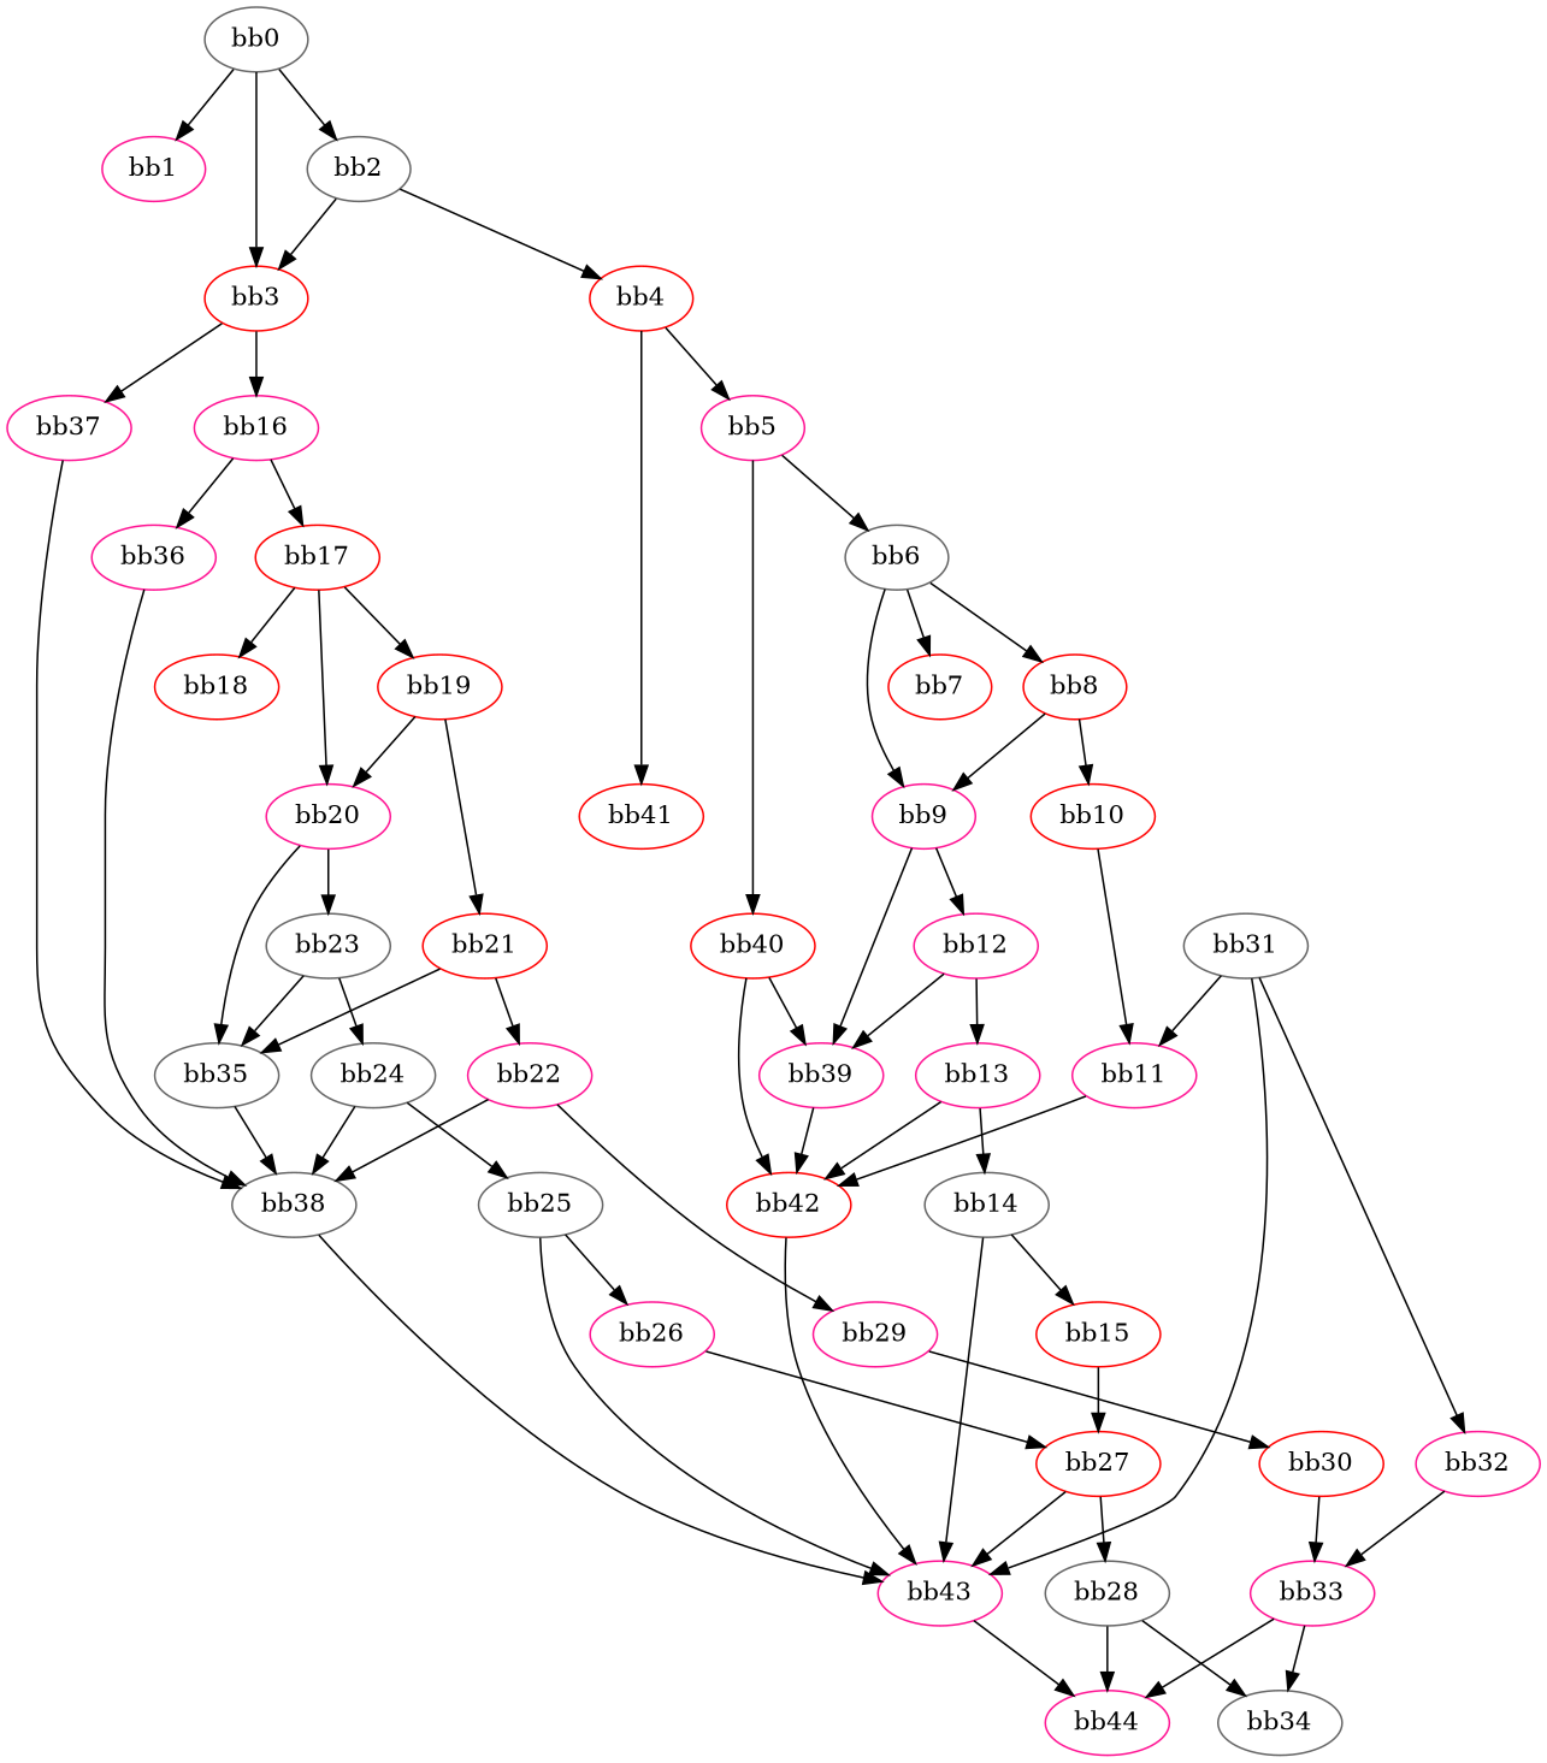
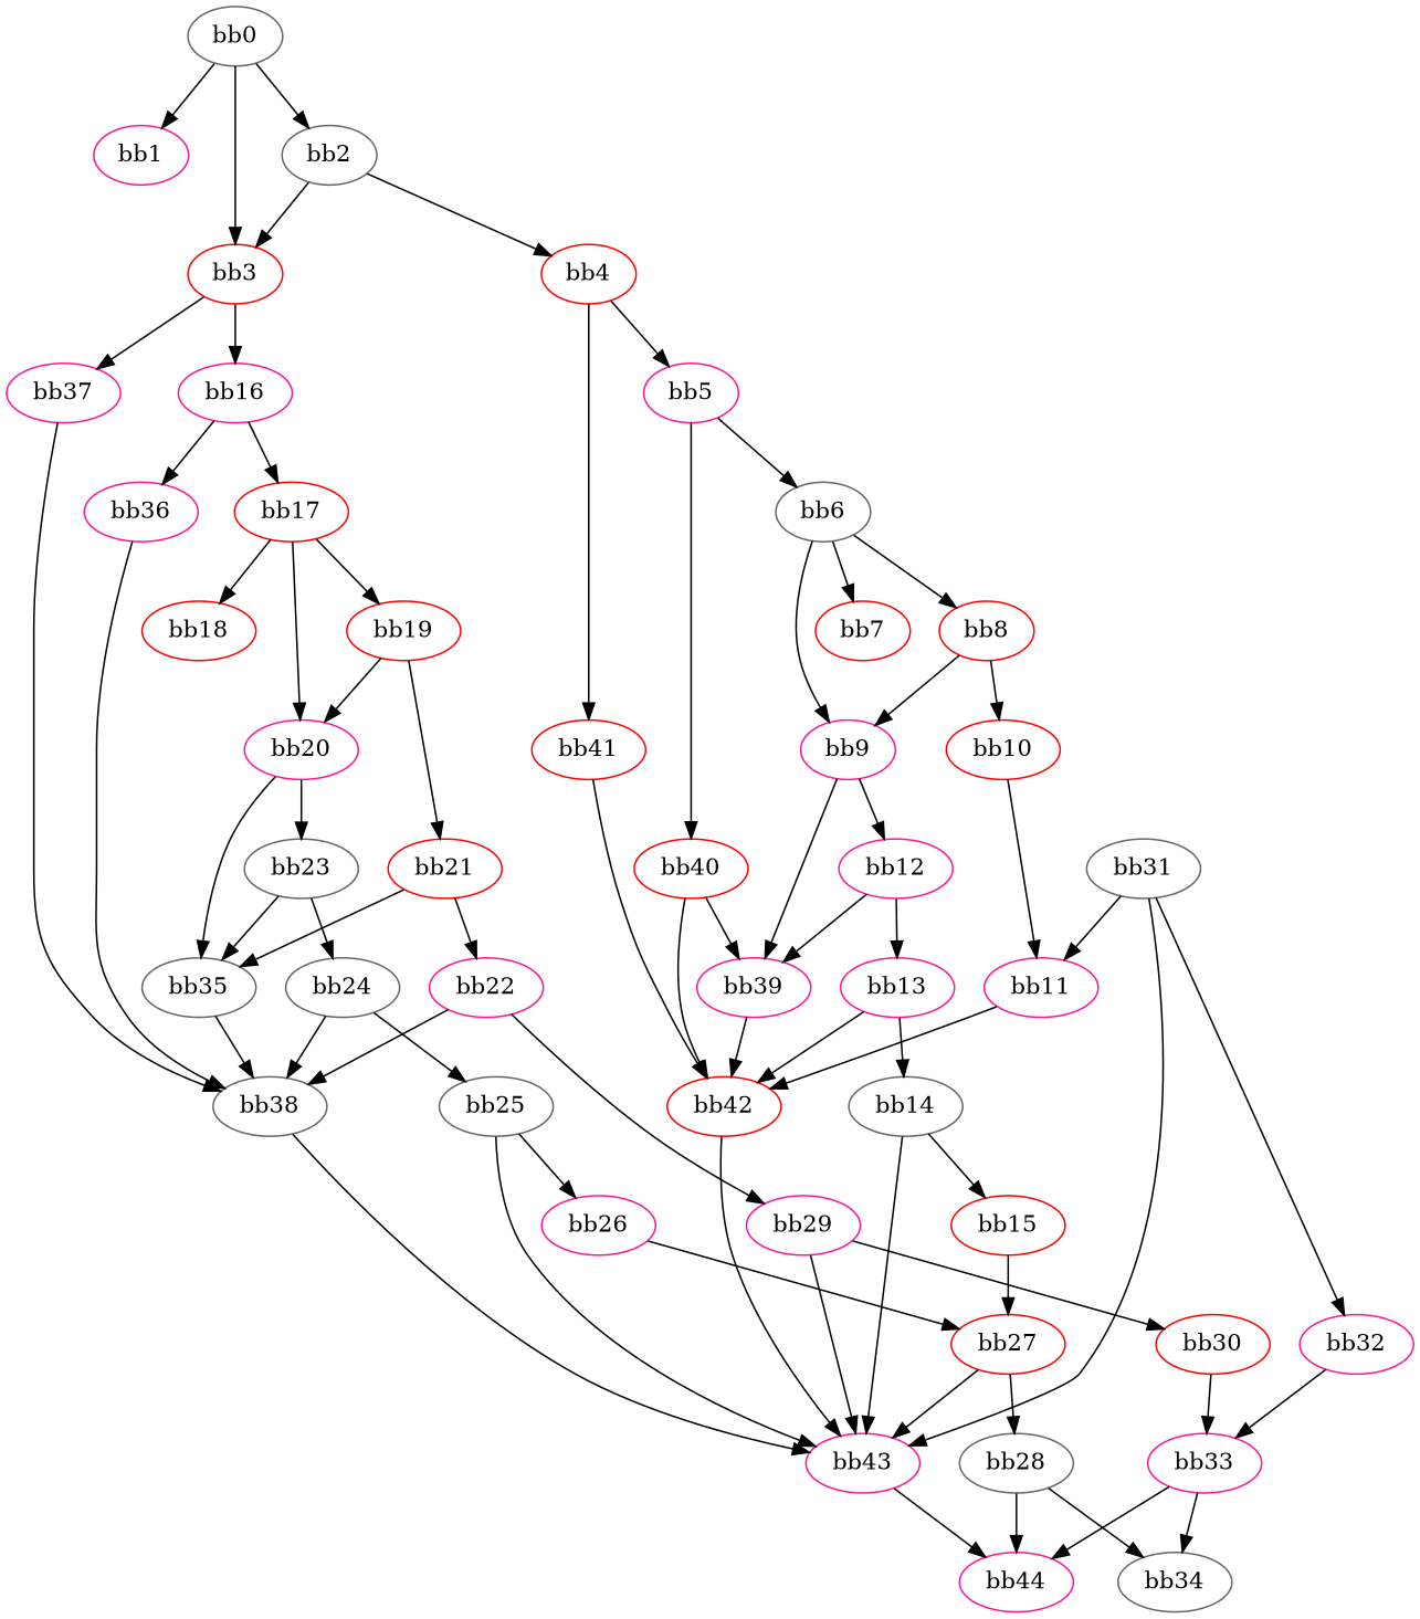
  digraph {
    node [color=deeppink]
    n1 [color=gray40 label="bb0\l"]
    n2 [label="bb1\l"]
    n3 [color=gray40 label="bb2\l"]
    n4 [color=red label="bb3\l"]
    n5 [color=red label="bb4\l"]
    n6 [label="bb16\l"]
    n7 [label="bb37\l"]
    n8 [label="bb5\l"]
    n9 [color=red label="bb41\l"]
    n10 [color=red label="bb17\l"]
    n11 [label="bb36\l"]
    n12 [color=gray40 label="bb38\l"]
    n13 [color=gray40 label="bb6\l"]
    n14 [color=red label="bb40\l"]
    n15 [color=red label="bb42\l"]
    n16 [color=red label="bb7\l"]
    n17 [color=red label="bb8\l"]
    n18 [label="bb9\l"]
    n19 [label="bb39\l"]
    n20 [color=red label="bb10\l"]
    n21 [label="bb12\l"]
    n22 [label="bb11\l"]
    n23 [label="bb13\l"]
    n24 [color=gray40 label="bb31\l"]
    n25 [label="bb43\l"]
    n26 [label="bb32\l"]
    n27 [color=gray40 label="bb14\l"]
    n28 [color=red label="bb15\l"]
    n29 [color=red label="bb27\l"]
    n30 [label="bb44\l"]
    n31 [color=gray40 label="bb28\l"]
    n32 [color=red label="bb18\l"]
    n33 [color=red label="bb19\l"]
    n34 [label="bb20\l"]
    n35 [color=red label="bb21\l"]
    n36 [color=gray40 label="bb23\l"]
    n37 [color=gray40 label="bb35\l"]
    n38 [label="bb22\l"]
    n39 [color=gray40 label="bb24\l"]
    n40 [label="bb29\l"]
    n41 [color=red label="bb30\l"]
    n42 [color=gray40 label="bb25\l"]
    n43 [label="bb26\l"]
    n44 [color=gray40 label="bb34\l"]
    n45 [label="bb33\l"]
    n1 -> n2
    n1 -> n3
    n1 -> n4
    n3 -> n4
    n3 -> n5
    n4 -> n6
    n4 -> n7
    n5 -> n8
    n5 -> n9
    n6 -> n10
    n6 -> n11
    n7 -> n12
    n8 -> n13
    n8 -> n14
+   n9 -> n15
    n10 -> n32
    n10 -> n33
    n10 -> n34
    n11 -> n12
    n12 -> n25
    n13 -> n16
    n13 -> n17
    n13 -> n18
    n14 -> n15
    n14 -> n19
    n15 -> n25
    n17 -> n18
    n17 -> n20
    n18 -> n19
    n18 -> n21
    n19 -> n15
    n20 -> n22
    n21 -> n19
    n21 -> n23
    n22 -> n15
    n23 -> n15
    n23 -> n27
    n24 -> n22
    n24 -> n25
    n24 -> n26
    n25 -> n30
    n26 -> n45
    n27 -> n25
    n27 -> n28
    n28 -> n29
    n29 -> n25
    n29 -> n31
    n31 -> n30
    n31 -> n44
    n33 -> n34
    n33 -> n35
    n34 -> n36
    n34 -> n37
    n35 -> n37
    n35 -> n38
    n36 -> n37
    n36 -> n39
    n37 -> n12
    n38 -> n12
    n38 -> n40
    n39 -> n12
    n39 -> n42
+   n40 -> n25
    n40 -> n41
    n41 -> n45
    n42 -> n25
    n42 -> n43
    n43 -> n29
    n45 -> n30
    n45 -> n44
  }
